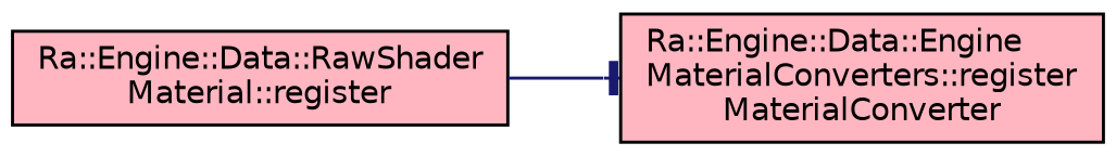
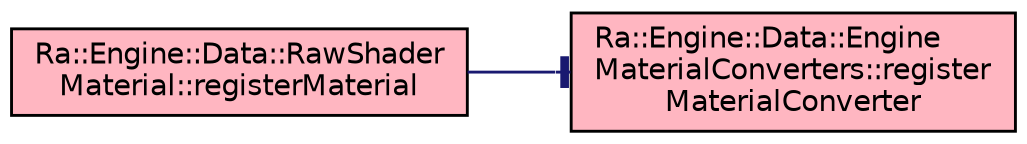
  digraph {
    rankdir=LR
    fontname="DejaVu Sans"
    node [color=black fillcolor=lightpink fontname="DejaVu Sans" fontsize=10 shape=record style=filled]
-   n1 [fontcolor=black height=0.2 label="Ra::Engine::Data::RawShader\lMaterial::register" width=0.4]
+   n1 [fontcolor=black height=0.2 label="Ra::Engine::Data::RawShader\lMaterial::registerMaterial" width=0.4]
    n2 [height=0.2 label="Ra::Engine::Data::Engine\lMaterialConverters::register\lMaterialConverter" width=0.4]
    n1 -> n2 [color=midnightblue fontname="DejaVu Sans" fontsize=10 labelfontname=Helvetica labelfontsize=10 style=solid arrowhead=tee]
  }
